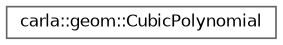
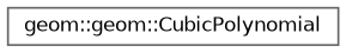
  digraph {
    rankdir=LR
-   n1 [color=grey40 fillcolor=white fontname=Helvetica fontsize=10 height=0.2 label="carla::geom::CubicPolynomial" shape=box style=filled width=0.4]
+   n1 [color=grey40 fillcolor=white fontname=Helvetica fontsize=10 height=0.2 label="geom::geom::CubicPolynomial" shape=box style=filled width=0.4]
  }
